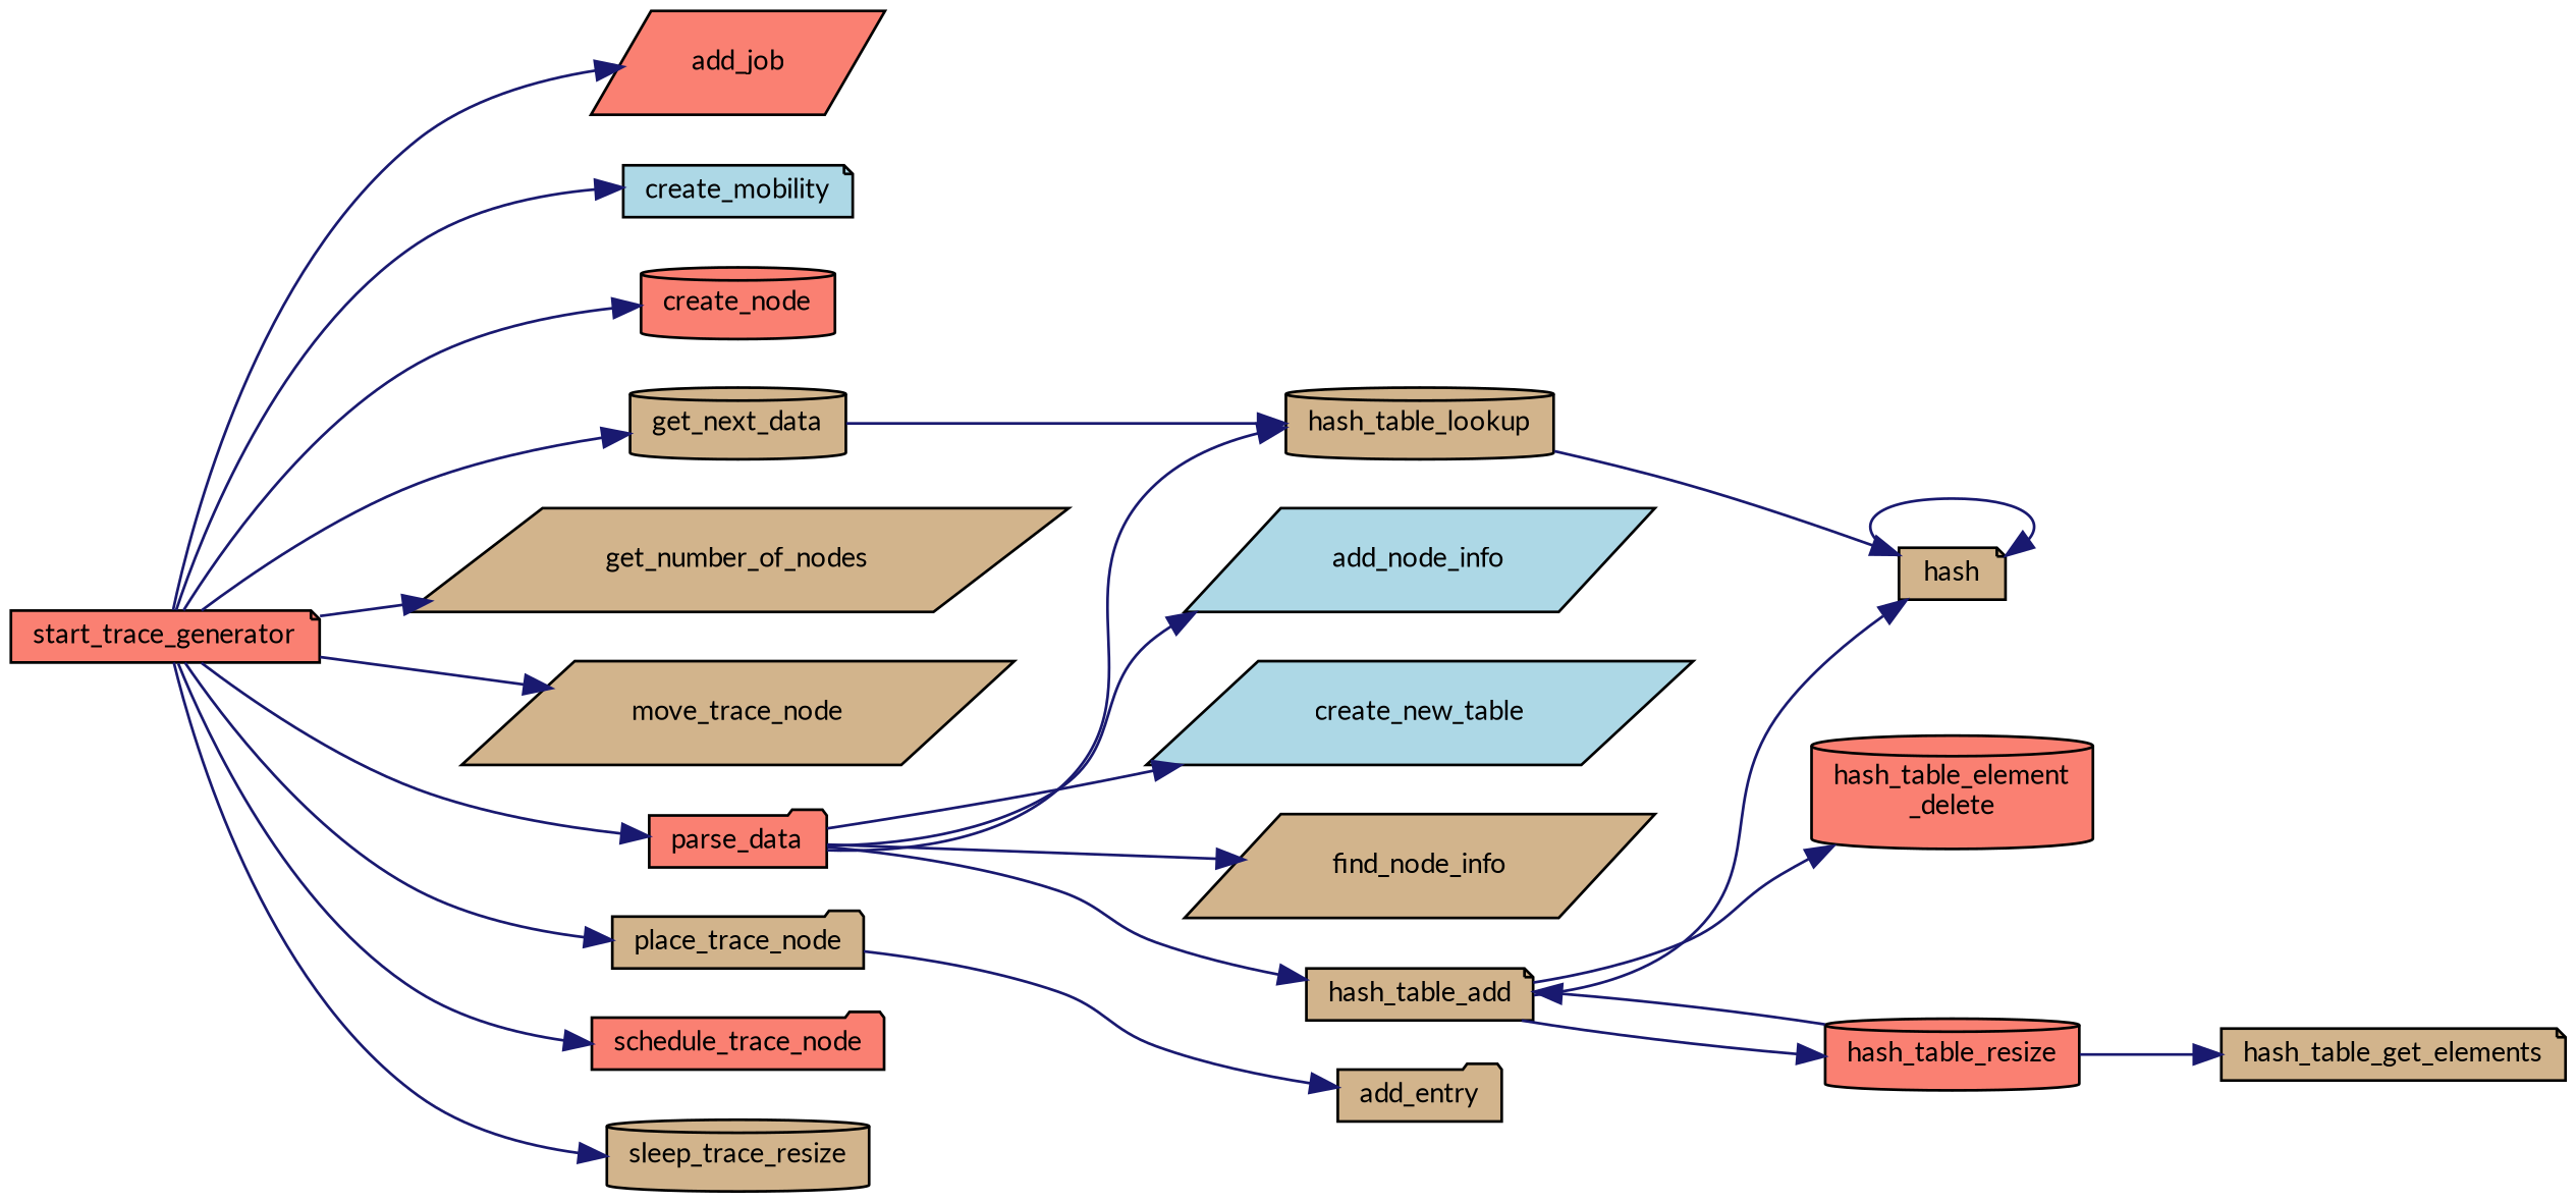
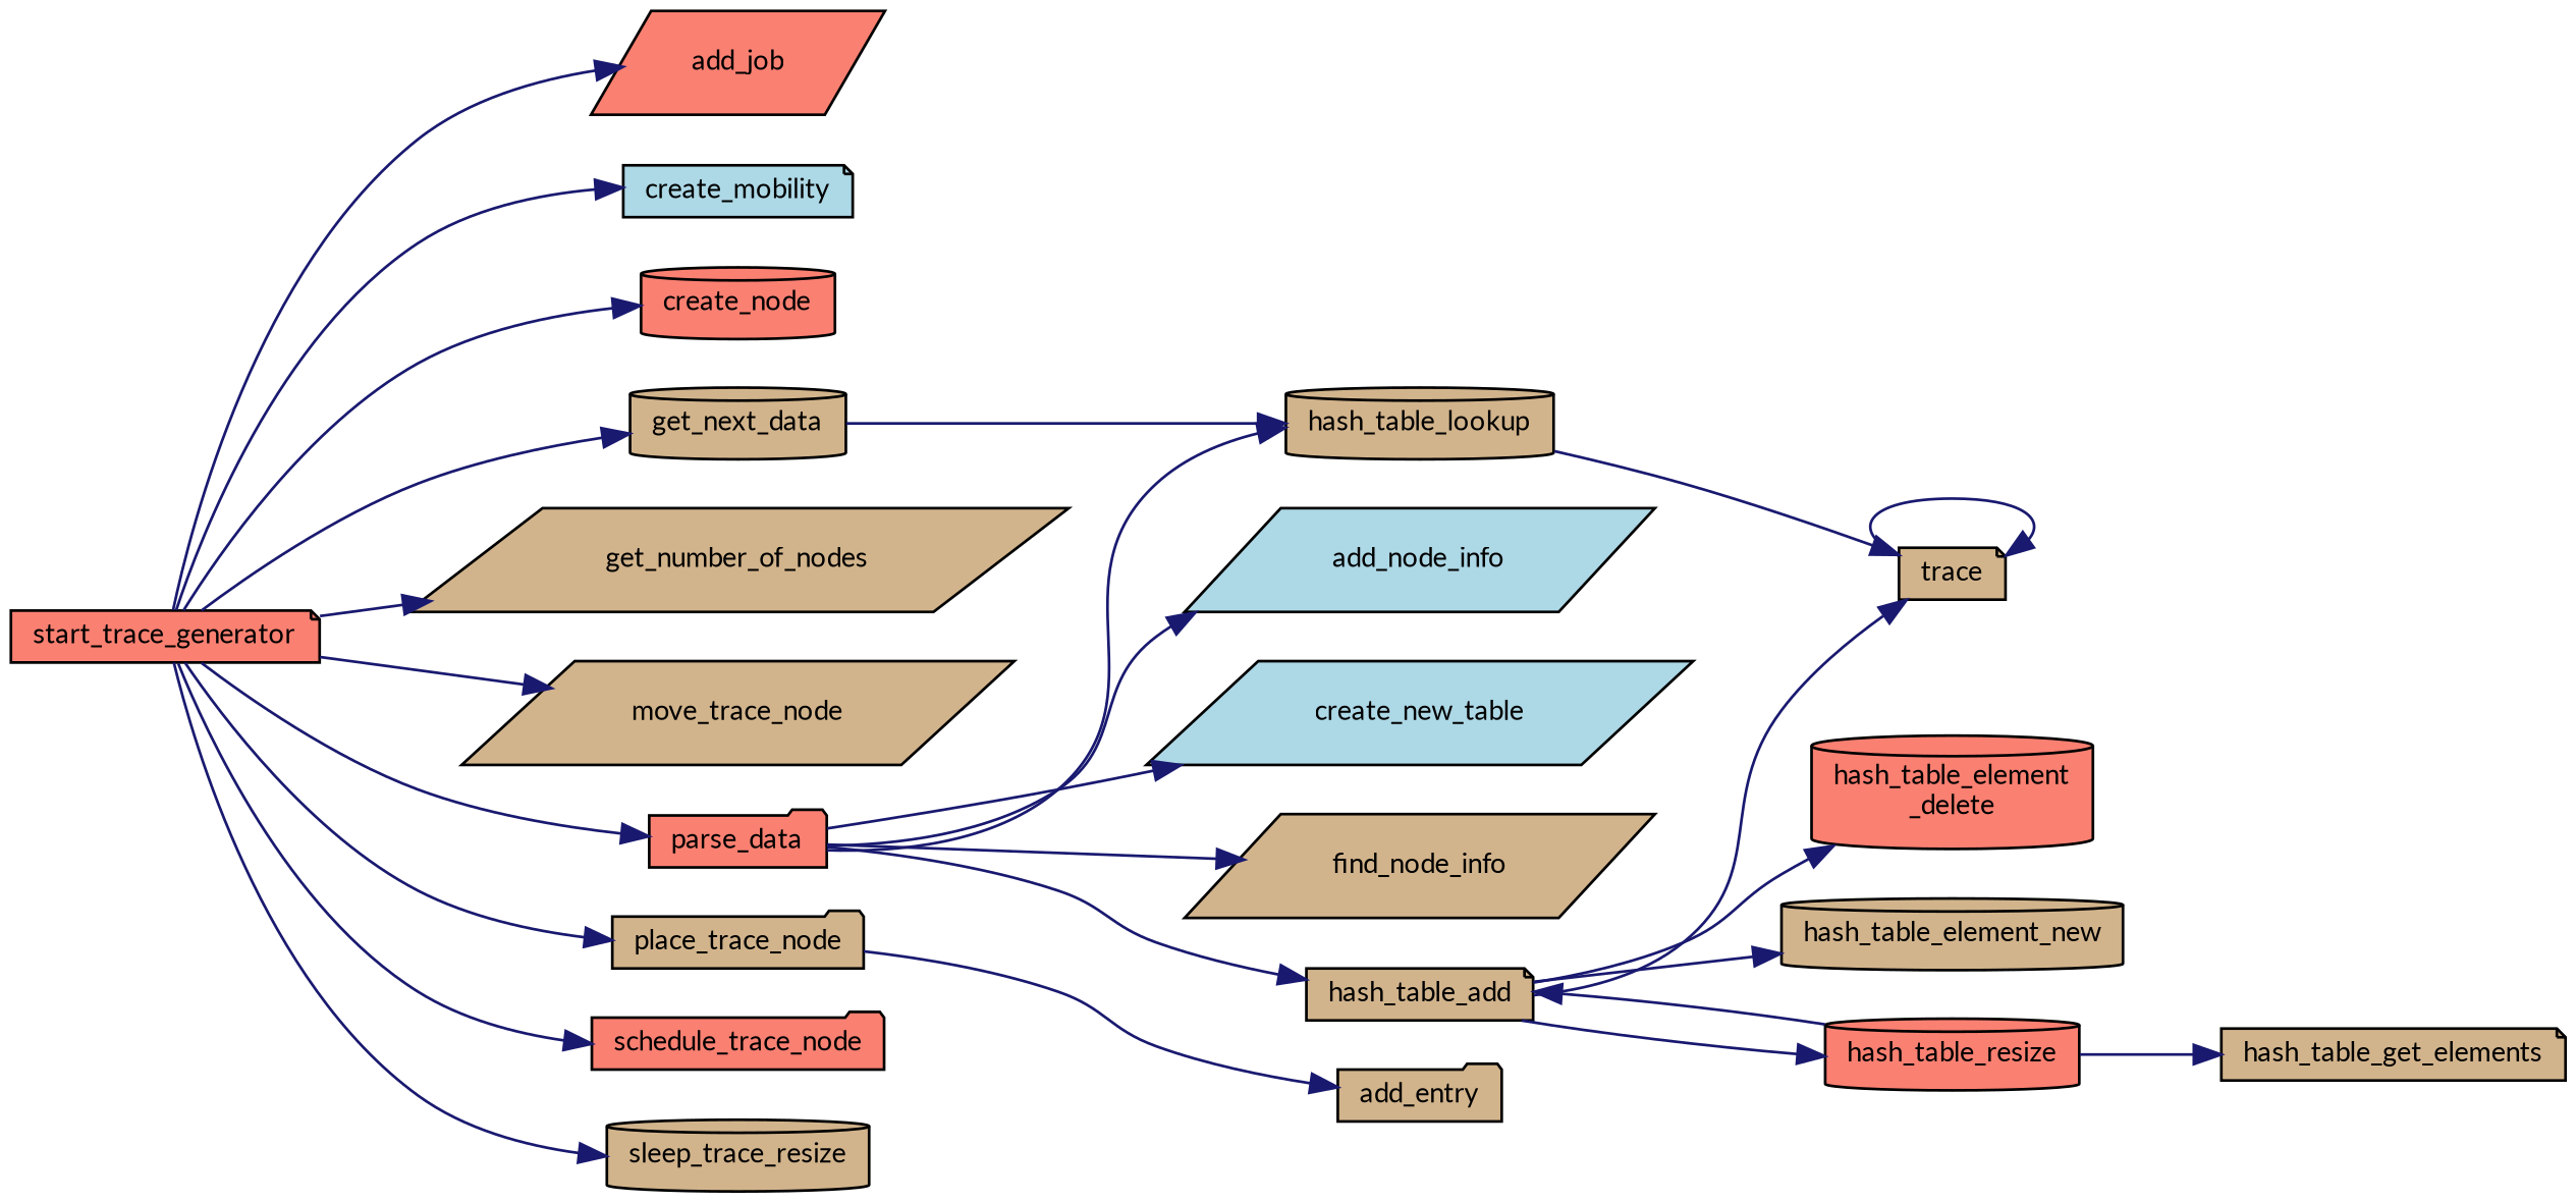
  digraph {
    fontname=Lato
    rankdir=LR
    node [color=black fillcolor=tan fontname=Lato fontsize=10 shape=cylinder style=filled]
    edge [color=midnightblue fontname=Lato fontsize=10 labelfontname=Helvetica labelfontsize=10 style=solid]
    n1 [fillcolor=salmon fontcolor=black height=0.2 label=start_trace_generator shape=note width=0.4]
    n2 [fillcolor=salmon height=0.2 label=add_job shape=parallelogram width=0.4]
    n3 [fillcolor=lightblue height=0.2 label=create_mobility shape=note width=0.4]
    n4 [fillcolor=salmon height=0.2 label=create_node width=0.4]
    n5 [height=0.2 label=get_next_data width=0.4]
    n6 [height=0.2 label=get_number_of_nodes shape=parallelogram width=0.4]
    n7 [height=0.2 label=move_trace_node shape=parallelogram width=0.4]
    n8 [fillcolor=salmon height=0.2 label=parse_data shape=folder width=0.4]
    n9 [height=0.2 label=place_trace_node shape=folder width=0.4]
    n10 [fillcolor=salmon height=0.2 label=schedule_trace_node shape=folder width=0.4]
    n11 [height=0.2 label=sleep_trace_resize width=0.4]
    n12 [height=0.2 label=hash_table_lookup width=0.4]
    n13 [fillcolor=lightblue height=0.2 label=add_node_info shape=parallelogram width=0.4]
    n14 [fillcolor=lightblue height=0.2 label=create_new_table shape=parallelogram width=0.4]
    n15 [height=0.2 label=find_node_info shape=parallelogram width=0.4]
    n16 [height=0.2 label=hash_table_add shape=note width=0.4]
    n17 [height=0.2 label=add_entry shape=folder width=0.4]
-   n18 [height=0.2 label=hash shape=note width=0.4]
+   n18 [height=0.2 label=trace shape=note width=0.4]
    n19 [fillcolor=salmon height=0.2 label="hash_table_element\l_delete" width=0.4]
+   n20 [height=0.2 label=hash_table_element_new width=0.4]
    n21 [fillcolor=salmon height=0.2 label=hash_table_resize width=0.4]
    n22 [height=0.2 label=hash_table_get_elements shape=note width=0.4]
    n1 -> n2
    n1 -> n3
    n1 -> n4
    n1 -> n5
    n1 -> n6
    n1 -> n7
    n1 -> n8
    n1 -> n9
    n1 -> n10
    n1 -> n11
    n5 -> n12
    n8 -> n12
    n8 -> n13
    n8 -> n14
    n8 -> n15
    n8 -> n16
    n9 -> n17
    n12 -> n18
    n16 -> n18
    n16 -> n19
+   n16 -> n20
    n16 -> n21
    n18 -> n18
    n21 -> n16
    n21 -> n22
  }
